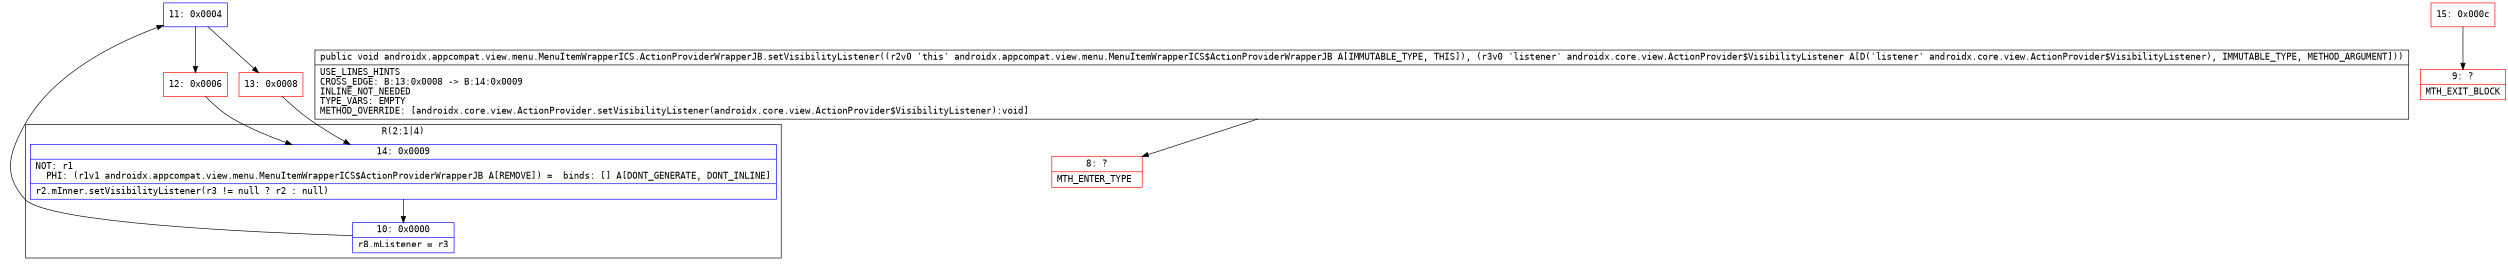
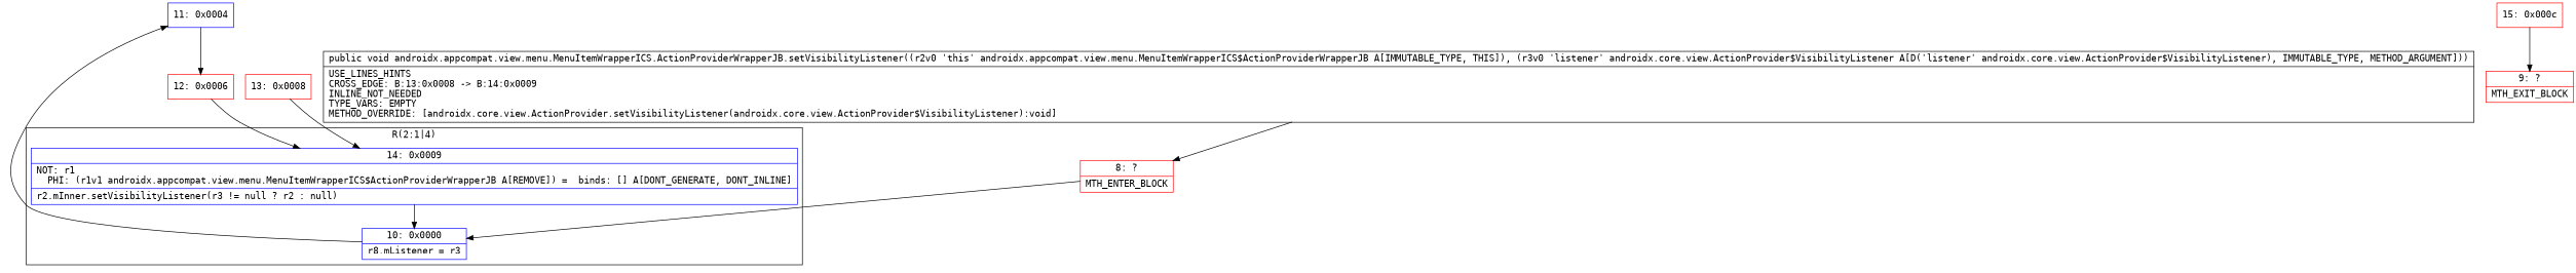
  digraph {
    fontname="DejaVu Sans Mono"
    node [color=red fontname="DejaVu Sans Mono" shape=record]
    edge [fontname="DejaVu Sans Mono"]
    n1 [color=blue label="{10\:\ 0x0000|r8.mListener = r3\l}"]
    n2 [color=blue label="{14\:\ 0x0009|NOT: r1 \l  PHI: (r1v1 androidx.appcompat.view.menu.MenuItemWrapperICS$ActionProviderWrapperJB A[REMOVE]) =  binds: [] A[DONT_GENERATE, DONT_INLINE]\l|r2.mInner.setVisibilityListener(r3 != null ? r2 : null)\l}"]
    n3 [color=blue label="{11\:\ 0x0004}"]
    n4 [label="{12\:\ 0x0006}"]
    n5 [label="{13\:\ 0x0008}"]
    n6 [label="{15\:\ 0x000c}"]
    n7 [label="{9\:\ ?|MTH_EXIT_BLOCK\l}"]
-   n8 [label="{8\:\ ?|MTH_ENTER_TYPE\l}"]
+   n8 [label="{8\:\ ?|MTH_ENTER_BLOCK\l}"]
    n9 [label="{public void androidx.appcompat.view.menu.MenuItemWrapperICS.ActionProviderWrapperJB.setVisibilityListener((r2v0 'this' androidx.appcompat.view.menu.MenuItemWrapperICS$ActionProviderWrapperJB A[IMMUTABLE_TYPE, THIS]), (r3v0 'listener' androidx.core.view.ActionProvider$VisibilityListener A[D('listener' androidx.core.view.ActionProvider$VisibilityListener), IMMUTABLE_TYPE, METHOD_ARGUMENT]))  | USE_LINES_HINTS\lCROSS_EDGE: B:13:0x0008 \-\> B:14:0x0009\lINLINE_NOT_NEEDED\lTYPE_VARS: EMPTY\lMETHOD_OVERRIDE: [androidx.core.view.ActionProvider.setVisibilityListener(androidx.core.view.ActionProvider$VisibilityListener):void]\l}" color=""]
    subgraph cluster_1 {
      label="R(2:1|4)"
      n1
      n2
    }
    n1 -> n3
    n2 -> n1
    n3 -> n4
-   n3 -> n5
    n4 -> n2
    n5 -> n2
    n6 -> n7
+   n8 -> n1
    n9 -> n8
  }
